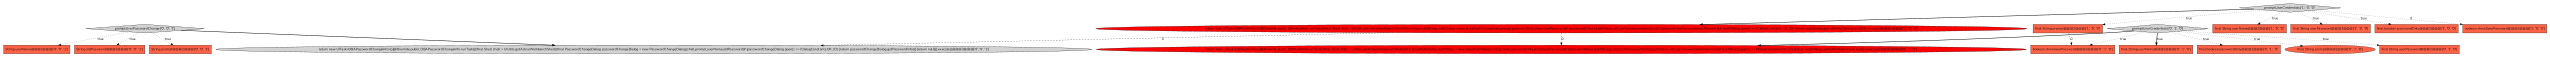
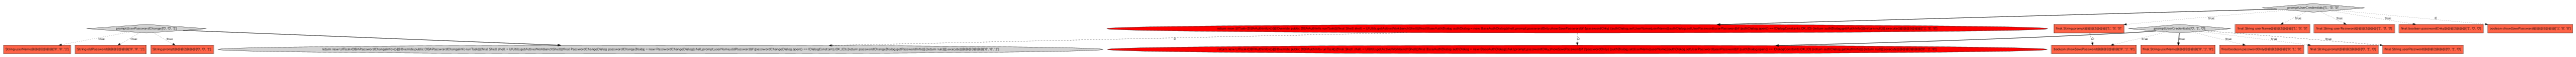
  digraph {
    fontname=Nunito
    node [fillcolor=tomato fontname=Nunito shape=box style=filled]
    edge [fontname=Nunito style=dotted]
    n1 [label="String userName@@@2@@@['0', '0', '1']"]
    n2 [label="final String userName@@@2@@@['1', '0', '0']"]
    n3 [fillcolor=lightgray label="return new UITask<DBAPasswordChangeInfo>(){@Override public DBAPasswordChangeInfo runTask(){final Shell shell = UIUtils.getActiveWorkbenchShell()final PasswordChangeDialog passwordChangeDialog = new PasswordChangeDialog(shell,prompt,userName,oldPassword)if (passwordChangeDialog.open() == IDialogConstants.OK_ID) {return passwordChangeDialog.getPasswordInfo()}{return null}}}.execute()@@@3@@@['0', '0', '1']" shape=ellipse]
    n4 [label="String oldPassword@@@2@@@['0', '0', '1']"]
    n5 [label="boolean showSavePassword@@@2@@@['0', '1', '0']"]
    n6 [fillcolor=lightgray label="promptUserCredentials['0', '1', '0']" shape=diamond]
    n7 [label="final String userName@@@2@@@['0', '1', '0']"]
    n8 [label="final boolean passwordOnly@@@2@@@['0', '1', '0']"]
-   n9 [label="final String prompt@@@2@@@['0', '1', '0']" shape=ellipse]
+   n9 [label="final String prompt@@@2@@@['0', '1', '0']"]
    n10 [fillcolor=red label="return new UITask<DBPAuthInfo>(){@Override public DBPAuthInfo runTask(){final Shell shell = UIUtils.getActiveWorkbenchShell()final BaseAuthDialog authDialog = new BaseAuthDialog(shell,prompt,passwordOnly,showSavePassword)if (!passwordOnly) {authDialog.setUserName(userName)}authDialog.setUserPassword(userPassword)if (authDialog.open() == IDialogConstants.OK_ID) {return authDialog.getAuthInfo()}{return null}}}.execute()@@@3@@@['0', '1', '0']" shape=ellipse]
    n11 [label="final String userPassword@@@2@@@['0', '1', '0']"]
    n12 [fillcolor=lightgray label="promptUserPasswordChange['0', '0', '1']" shape=diamond]
    n13 [label="String prompt@@@2@@@['0', '0', '1']"]
    n14 [label="final String userPassword@@@2@@@['1', '0', '0']"]
    n15 [fillcolor=red label="return new UITask<DBAAuthInfo>(){@Override public DBAAuthInfo runTask(){final Shell shell = UIUtils.getActiveWorkbenchShell()final BaseAuthDialog authDialog = new BaseAuthDialog(shell,prompt,passwordOnly,showSavePassword)if (!passwordOnly) {authDialog.setUserName(userName)}authDialog.setUserPassword(userPassword)if (authDialog.open() == IDialogConstants.OK_ID) {return authDialog.getAuthInfo()}{return null}}}.execute()@@@3@@@['1', '0', '0']" shape=ellipse]
    n16 [label="final boolean passwordOnly@@@2@@@['1', '0', '0']"]
    n17 [label="final String prompt@@@2@@@['1', '0', '0']"]
    n18 [label="boolean showSavePassword@@@2@@@['1', '0', '0']"]
    n19 [fillcolor=lightgray label="promptUserCredentials['1', '0', '0']" shape=diamond]
    n6 -> n5 [label=true]
    n6 -> n7 [label=true style=bold]
    n6 -> n8 [label=true]
    n6 -> n9 [label=true]
    n6 -> n10 [style=bold]
-   n6 -> n11 [label=true]
+   n6 -> n11 [label=true style=dashed]
    n12 -> n1 [label=true]
    n12 -> n3 [style=bold]
    n12 -> n4 [label=true]
    n12 -> n13 [label=true]
    n15 -> n3 [label=0 style=dashed]
    n15 -> n10 [label=0 style=dashed]
    n17 -> n5 [label=0 style=dashed]
    n19 -> n2 [label=true]
    n19 -> n14 [label=true]
    n19 -> n15 [style=bold]
    n19 -> n16 [label=true]
    n19 -> n17 [label=true]
    n19 -> n18 [label=0]
  }
